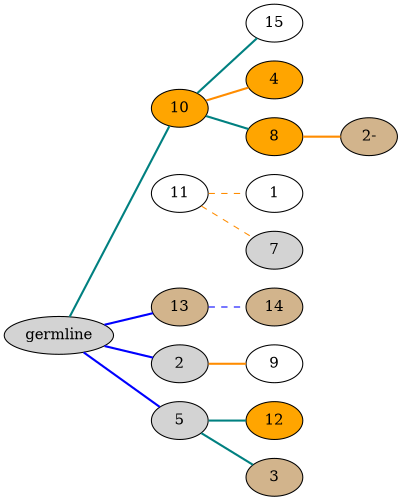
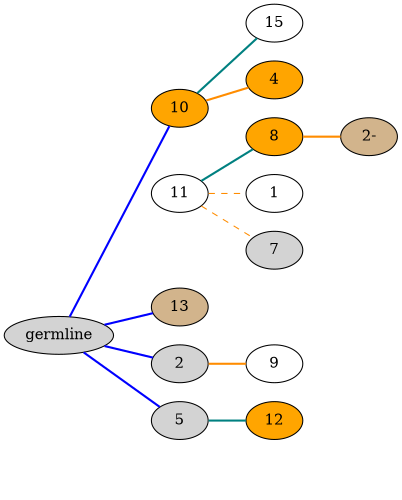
  graph {
    rankdir=LR
    node [fillcolor=lightgrey style=filled]
    edge [color=blue style=bold]
    n1 [label=germline]
    n2 [fillcolor=orange label=10]
    n3 [fillcolor=tan label=13]
    n4 [label=2]
    n5 [label=5]
    n6 [fillcolor=white label=15]
    n7 [fillcolor=orange label=4]
-   n8 [fillcolor=tan label=14]
    n9 [fillcolor=white label=9]
    n10 [fillcolor=orange label=12]
-   n11 [fillcolor=tan label=3]
    n12 [fillcolor=white label=11]
    n13 [fillcolor=white label=1]
    n14 [label=7]
    n15 [fillcolor=orange label=8]
    n16 [fillcolor=tan label="2-"]
-   n1 -- n2 [color=teal]
+   n1 -- n2
    n1 -- n3
    n1 -- n4
    n1 -- n5
    n2 -- n6 [color=teal]
    n2 -- n7 [color=darkorange]
-   n3 -- n8 [style=dashed]
    n4 -- n9 [color=darkorange]
    n5 -- n10 [color=teal]
-   n5 -- n11 [color=teal]
    n12 -- n13 [color=darkorange style=dashed]
    n12 -- n14 [color=darkorange style=dashed]
-   n2 -- n15 [color=teal]
+   n12 -- n15 [color=teal]
    n15 -- n16 [color=darkorange]
  }
